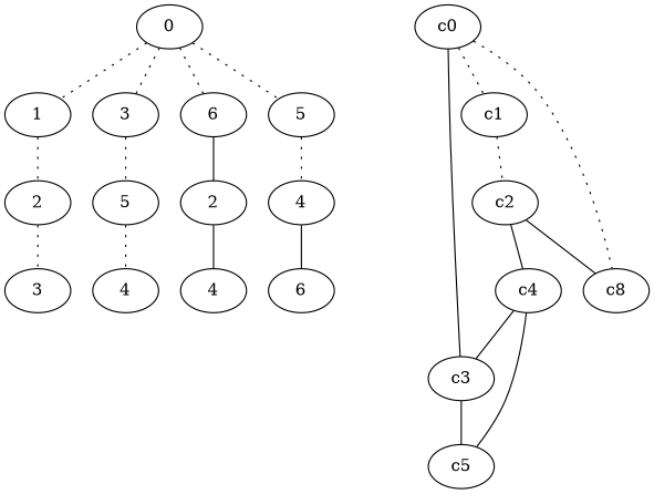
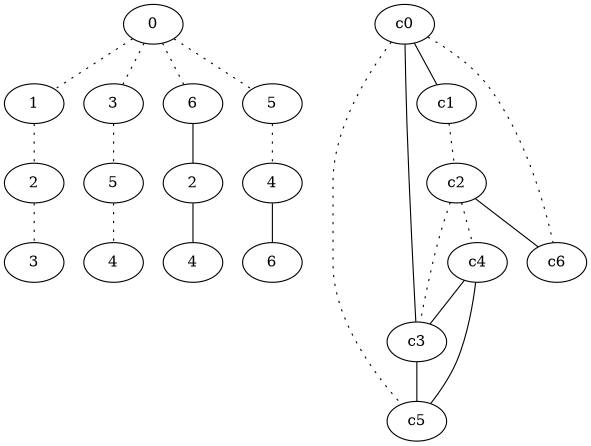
  graph {
    edge [style=dotted]
    n1 [label=0]
    n2 [label=1]
    n3 [label=3]
    n4 [label=6]
    n5 [label=5]
    n6 [label=2]
    n7 [label=5]
    n8 [label=2]
    n9 [label=4]
    n10 [label=3]
    n11 [label=4]
    n12 [label=4]
    n13 [label=6]
    c0
    c1
    c3
    c5
-   c6 [label=c8]
+   c6
    c2
    c4
    n1 -- n2
    n1 -- n3
    n1 -- n4
    n1 -- n5
    n2 -- n6
    n3 -- n7
    n4 -- n8 [style=""]
    n5 -- n9
    n6 -- n10
    n7 -- n11
    n8 -- n12 [style=""]
    n9 -- n13 [style=""]
-   c0 -- c1
+   c0 -- c1 [style=""]
    c0 -- c3 [style=solid]
+   c0 -- c5
    c0 -- c6
    c1 -- c2
    c3 -- c5 [style=solid]
+   c2 -- c3
    c2 -- c6 [style=""]
-   c2 -- c4 [style=""]
+   c2 -- c4
    c4 -- c3 [style=""]
    c4 -- c5 [style=solid]
  }
